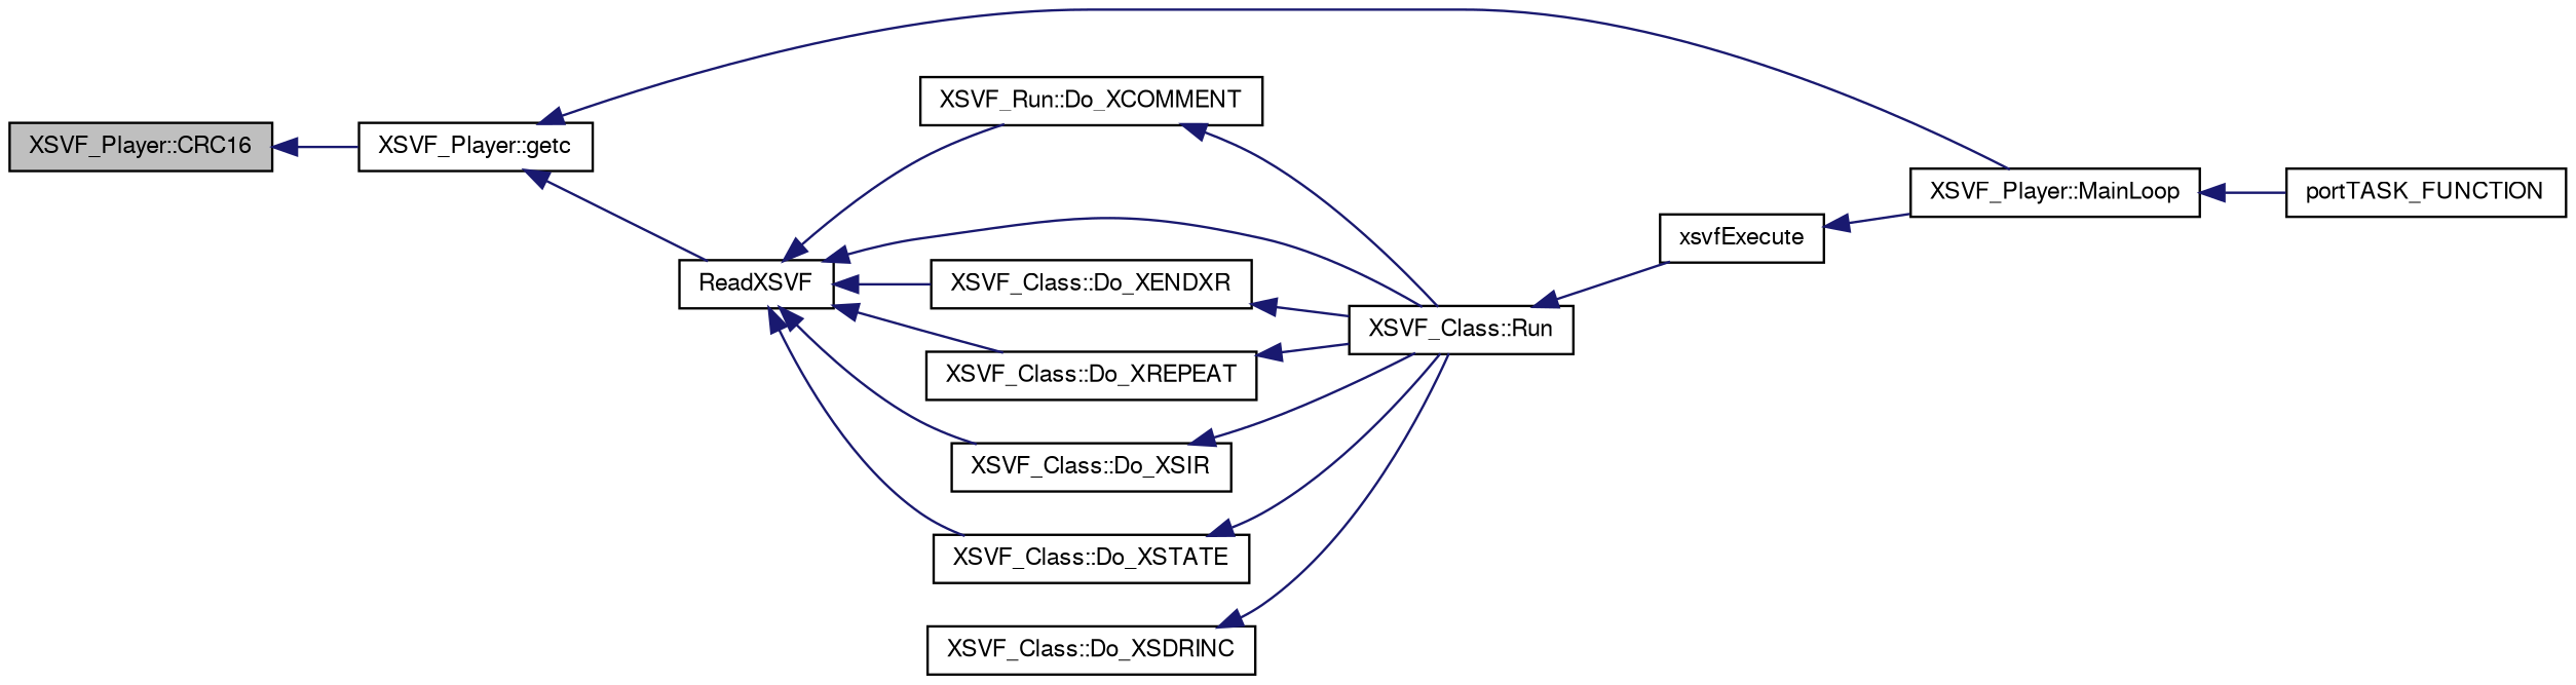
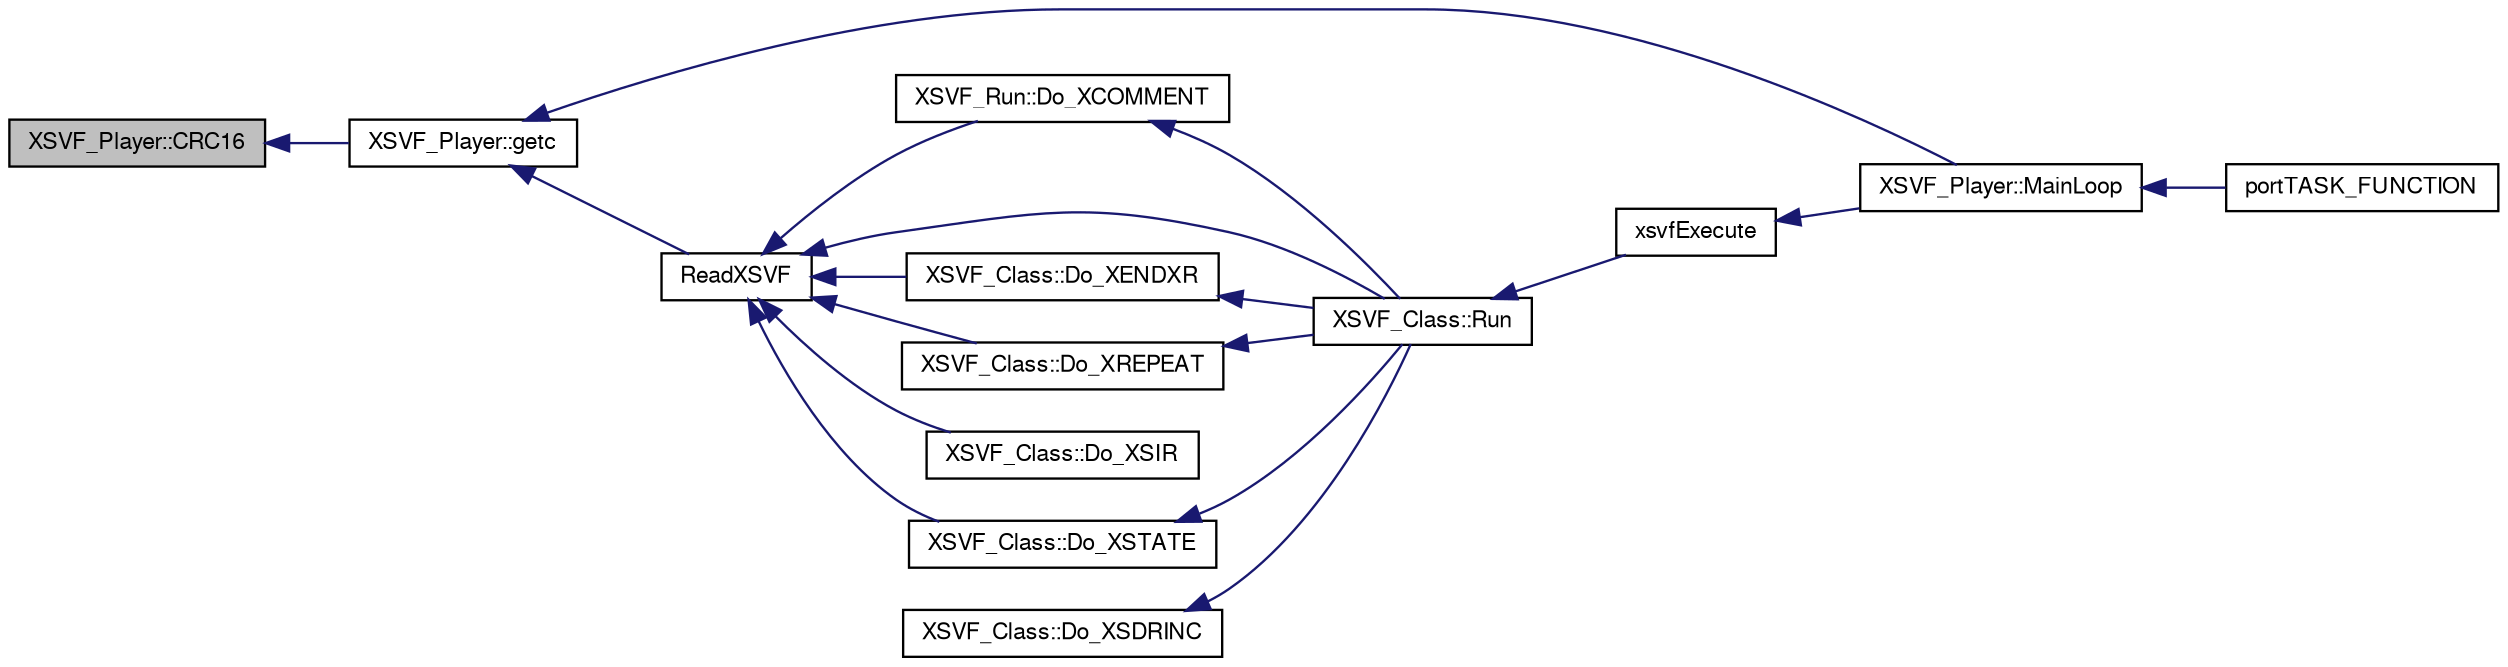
  digraph {
    rankdir=LR
    node [color=black fontname=FreeSans fontsize=10 shape=record]
    edge [color=midnightblue dir=back fontname=FreeSans fontsize=10 labelfontname=FreeSans labelfontsize=10 style=solid]
    n1 [fillcolor=grey75 fontcolor=black height=0.2 label="XSVF_Player::CRC16" style=filled width=0.4]
    n2 [height=0.2 label="XSVF_Player::getc" width=0.4]
    n3 [height=0.2 label="XSVF_Player::MainLoop" width=0.4]
    n4 [height=0.2 label=ReadXSVF width=0.4]
    n5 [height=0.2 label=portTASK_FUNCTION width=0.4]
    n6 [height=0.2 label="XSVF_Run::Do_XCOMMENT" width=0.4]
    n7 [height=0.2 label="XSVF_Class::Run" width=0.4]
    n8 [height=0.2 label="XSVF_Class::Do_XENDXR" width=0.4]
    n9 [height=0.2 label="XSVF_Class::Do_XREPEAT" width=0.4]
    n10 [height=0.2 label="XSVF_Class::Do_XSIR" width=0.4]
    n11 [height=0.2 label="XSVF_Class::Do_XSTATE" width=0.4]
    n12 [height=0.2 label=xsvfExecute width=0.4]
    n13 [height=0.2 label="XSVF_Class::Do_XSDRINC" width=0.4]
    n1 -> n2
    n2 -> n3
    n2 -> n4
    n3 -> n5
    n4 -> n6
    n4 -> n7
    n4 -> n8
    n4 -> n9
    n4 -> n10
    n4 -> n11
    n6 -> n7
    n7 -> n12
    n8 -> n7
    n9 -> n7
-   n10 -> n7
    n11 -> n7
    n12 -> n3
    n13 -> n7
  }
